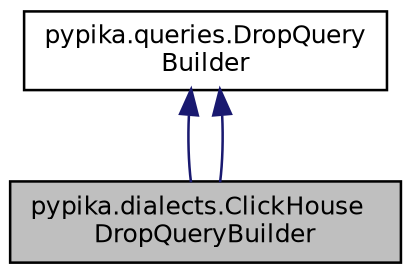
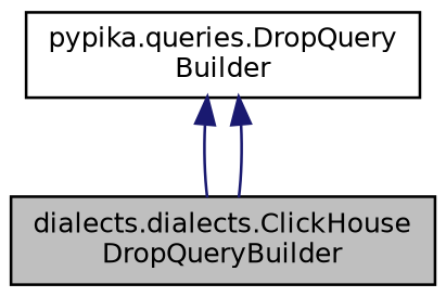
  digraph {
    node [color=black fontname=Helvetica fontsize=10 shape=record style=filled]
    edge [color=midnightblue dir=back fontname=Helvetica fontsize=10 labelfontname=Helvetica labelfontsize=10 style=solid]
-   n1 [fillcolor=grey75 fontcolor=black height=0.2 label="pypika.dialects.ClickHouse\lDropQueryBuilder" width=0.4]
+   n1 [fillcolor=grey75 fontcolor=black height=0.2 label="dialects.dialects.ClickHouse\lDropQueryBuilder" width=0.4]
    n2 [fillcolor=white height=0.2 label="pypika.queries.DropQuery\lBuilder" width=0.4]
    n2 -> n1
    n2 -> n1
  }
